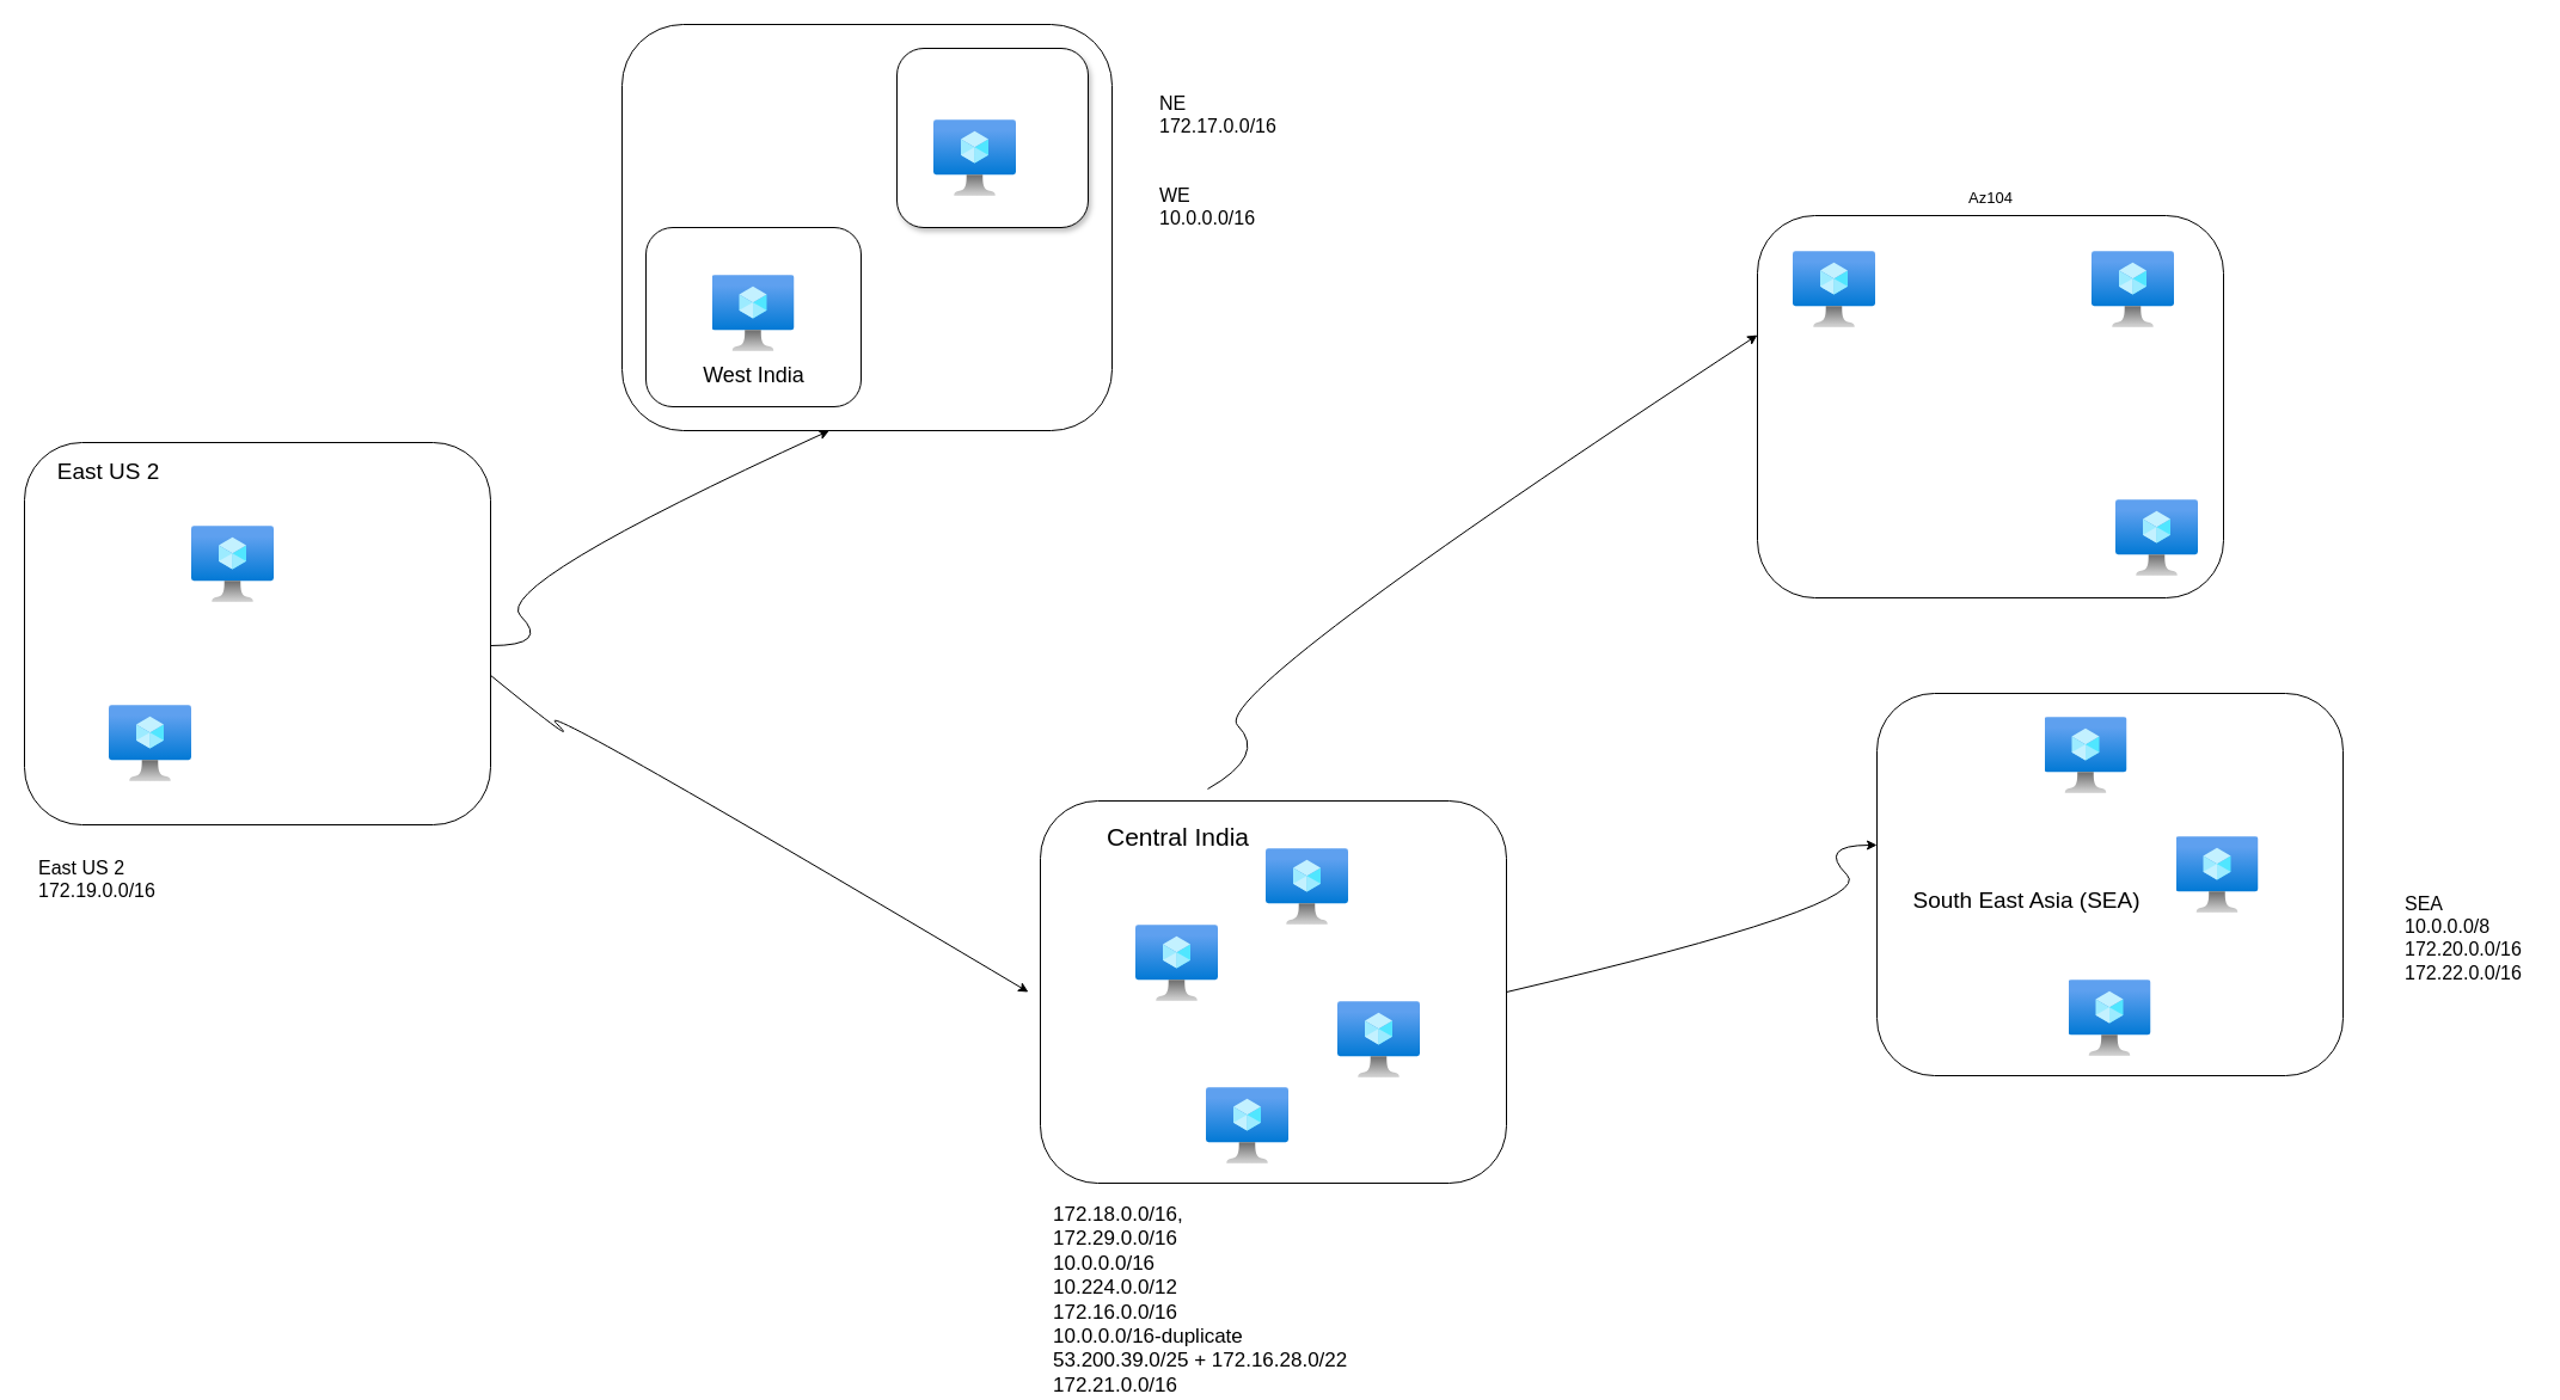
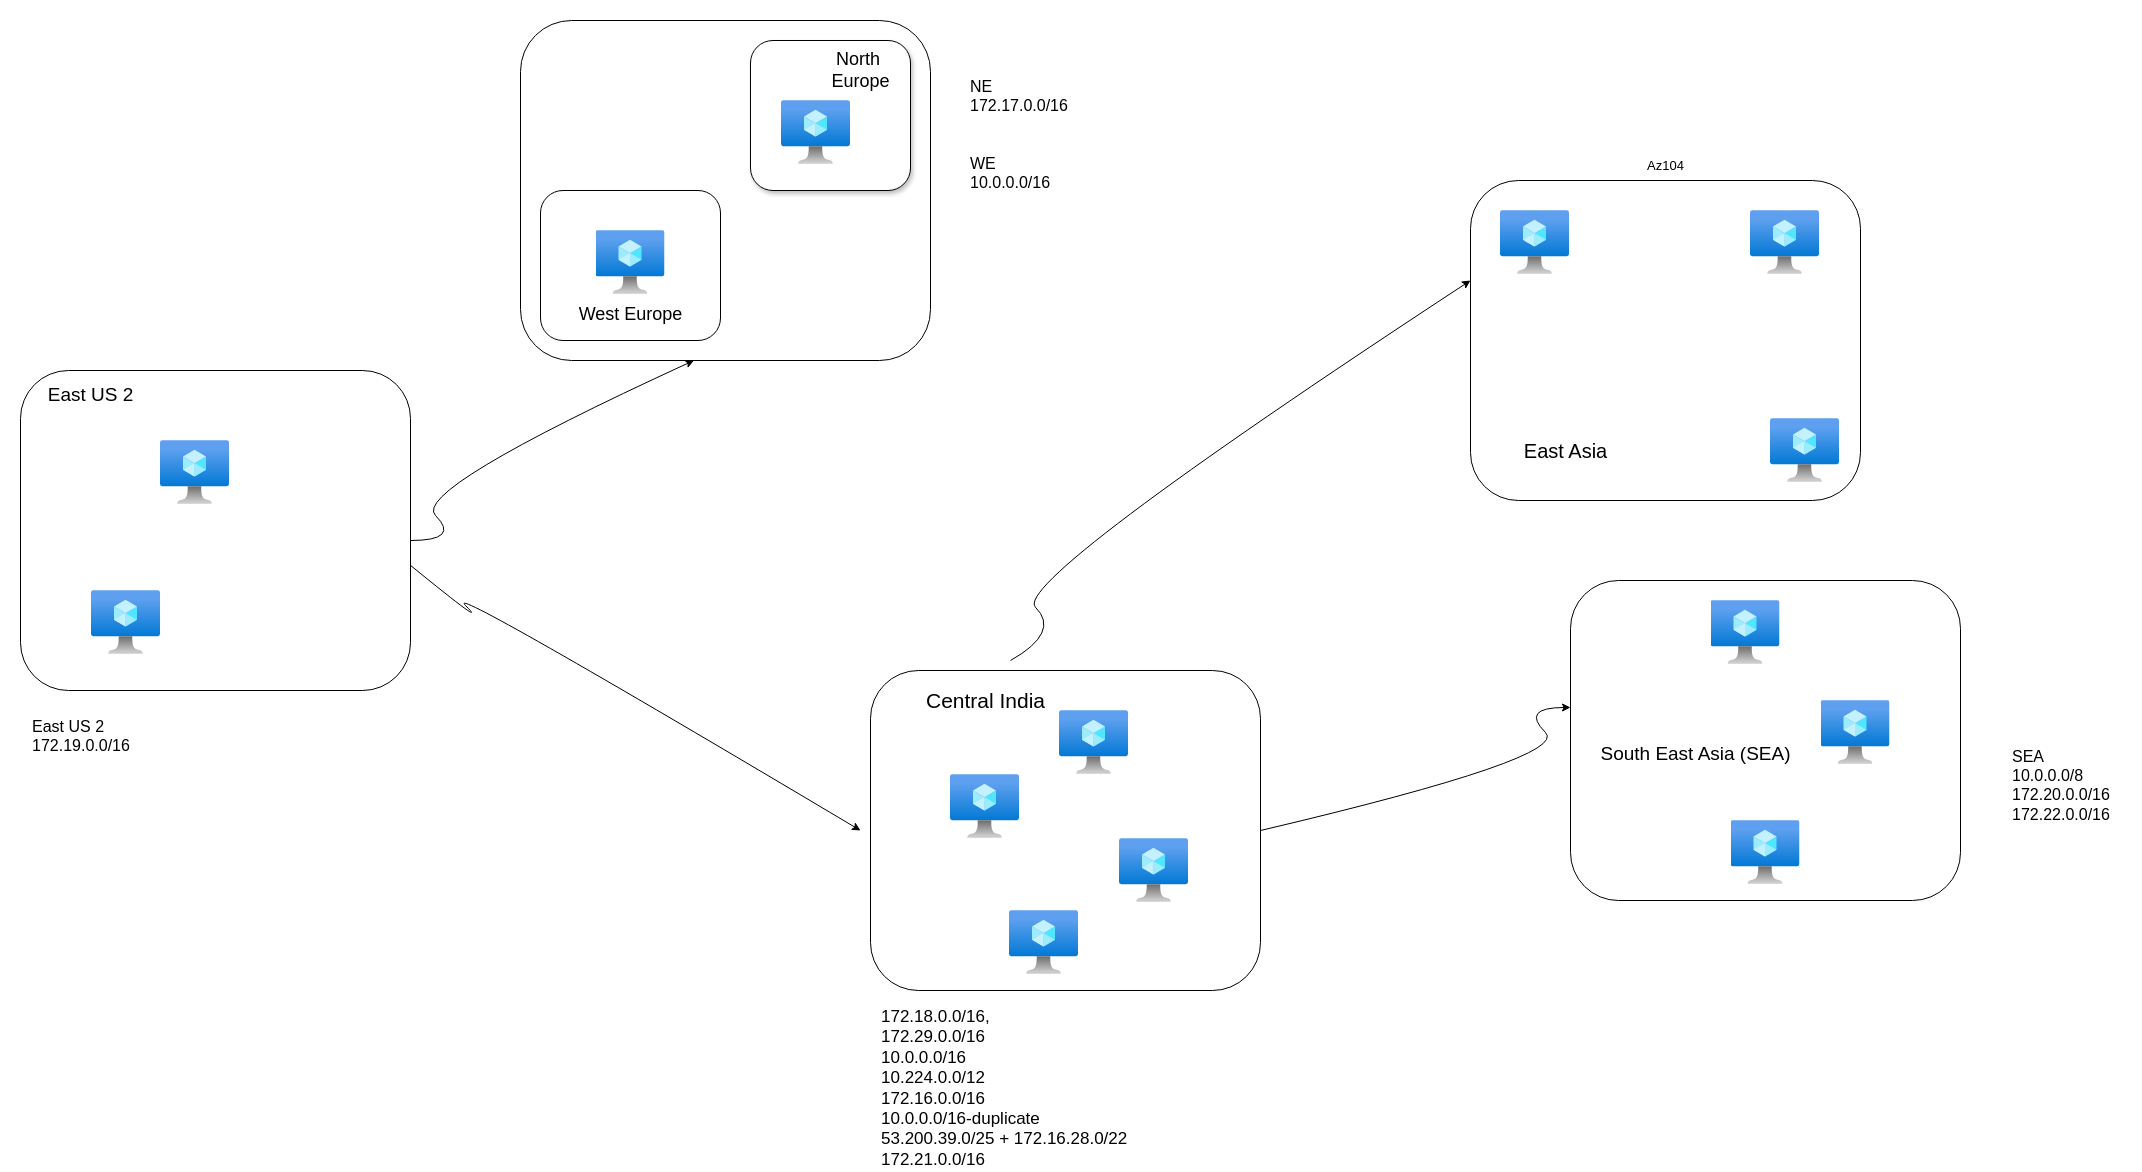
  <mxCell id="0" />
  <mxCell id="1" parent="0" />
  <mxCell id="2" value="" style="rounded=1;whiteSpace=wrap;html=1;" vertex="1" parent="1"><mxGeometry x="20" y="370" width="390" height="320" as="geometry" /></mxCell>
  <mxCell id="3" value="" style="rounded=1;whiteSpace=wrap;html=1;" vertex="1" parent="1"><mxGeometry x="520" y="20" width="410" height="340" as="geometry" /></mxCell>
  <mxCell id="4" value="" style="rounded=1;whiteSpace=wrap;html=1;" vertex="1" parent="1"><mxGeometry x="1570" y="580" width="390" height="320" as="geometry" /></mxCell>
  <mxCell id="5" value="" style="rounded=1;whiteSpace=wrap;html=1;" vertex="1" parent="1"><mxGeometry x="870" y="670" width="390" height="320" as="geometry" /></mxCell>
  <mxCell id="6" value="" style="image;html=1;points=[];align=center;fontSize=12;image=img/lib/azure2/compute/Virtual_Machine.svg;aspect=fixed;" vertex="1" parent="1"><mxGeometry x="950" y="774" width="69" height="64" as="geometry" /></mxCell>
  <mxCell id="7" value="" style="image;html=1;points=[];align=center;fontSize=12;image=img/lib/azure2/compute/Virtual_Machine.svg;aspect=fixed;" vertex="1" parent="1"><mxGeometry x="1009" y="910" width="69" height="64" as="geometry" /></mxCell>
  <mxCell id="8" value="" style="image;html=1;points=[];align=center;fontSize=12;image=img/lib/azure2/compute/Virtual_Machine.svg;aspect=fixed;" vertex="1" parent="1"><mxGeometry x="1059" y="710" width="69" height="64" as="geometry" /></mxCell>
  <mxCell id="9" value="" style="image;html=1;points=[];align=center;fontSize=12;image=img/lib/azure2/compute/Virtual_Machine.svg;aspect=fixed;" vertex="1" parent="1"><mxGeometry x="1710.5" y="600" width="69" height="64" as="geometry" /></mxCell>
  <mxCell id="10" value="" style="image;html=1;points=[];align=center;fontSize=12;image=img/lib/azure2/compute/Virtual_Machine.svg;aspect=fixed;" vertex="1" parent="1"><mxGeometry x="91" y="590" width="69" height="64" as="geometry" /></mxCell>
  <mxCell id="11" value="" style="image;html=1;points=[];align=center;fontSize=12;image=img/lib/azure2/compute/Virtual_Machine.svg;aspect=fixed;" vertex="1" parent="1"><mxGeometry x="160" y="440" width="69" height="64" as="geometry" /></mxCell>
  <mxCell id="12" value="" style="image;html=1;points=[];align=center;fontSize=12;image=img/lib/azure2/compute/Virtual_Machine.svg;aspect=fixed;" vertex="1" parent="1"><mxGeometry x="1119" y="838" width="69" height="64" as="geometry" /></mxCell>
  <mxCell id="13" value="" style="image;html=1;points=[];align=center;fontSize=12;image=img/lib/azure2/compute/Virtual_Machine.svg;aspect=fixed;imageBorder=none;" vertex="1" parent="1"><mxGeometry x="1820.5" y="700" width="69" height="64" as="geometry" /></mxCell>
  <mxCell id="14" value="" style="rounded=1;whiteSpace=wrap;html=1;shadow=1;" vertex="1" parent="1"><mxGeometry x="750" y="40" width="160" height="150" as="geometry" /></mxCell>
  <mxCell id="15" value="" style="image;html=1;points=[];align=center;fontSize=12;image=img/lib/azure2/compute/Virtual_Machine.svg;aspect=fixed;" vertex="1" parent="1"><mxGeometry x="1730.5" y="820" width="69" height="64" as="geometry" /></mxCell>
  <mxCell id="16" value="East US 2" style="text;html=1;align=center;verticalAlign=middle;resizable=0;points=[];autosize=1;strokeColor=none;fillColor=none;strokeWidth=4;fontSize=19;" vertex="1" parent="1"><mxGeometry x="35" y="375" width="110" height="40" as="geometry" /></mxCell>
  <mxCell id="17" value="" style="rounded=1;whiteSpace=wrap;html=1;" vertex="1" parent="1"><mxGeometry x="540" y="190" width="180" height="150" as="geometry" /></mxCell>
  <mxCell id="18" value="Central India" style="text;html=1;align=center;verticalAlign=middle;resizable=0;points=[];autosize=1;strokeColor=none;fillColor=none;fontSize=21;" vertex="1" parent="1"><mxGeometry x="914.5" y="680" width="140" height="40" as="geometry" /></mxCell>
  <mxCell id="19" value="" style="image;html=1;points=[];align=center;fontSize=12;image=img/lib/azure2/compute/Virtual_Machine.svg;aspect=fixed;" vertex="1" parent="1"><mxGeometry x="781" y="100" width="69" height="64" as="geometry" /></mxCell>
  <mxCell id="20" value="" style="image;html=1;points=[];align=center;fontSize=12;image=img/lib/azure2/compute/Virtual_Machine.svg;aspect=fixed;" vertex="1" parent="1"><mxGeometry x="595.5" y="230" width="69" height="64" as="geometry" /></mxCell>
- <mxCell id="21" value="West India" style="text;html=1;align=center;verticalAlign=middle;resizable=0;points=[];autosize=1;strokeColor=none;fillColor=none;fontSize=18;" vertex="1" parent="1"><mxGeometry x="565" y="294" width="130" height="40" as="geometry" /></mxCell>
+ <mxCell id="21" value="West Europe" style="text;html=1;align=center;verticalAlign=middle;resizable=0;points=[];autosize=1;strokeColor=none;fillColor=none;fontSize=18;" vertex="1" parent="1"><mxGeometry x="565" y="294" width="130" height="40" as="geometry" /></mxCell>
+ <mxCell id="22" value="North&amp;nbsp;&lt;div&gt;Europe&lt;/div&gt;" style="text;html=1;align=center;verticalAlign=middle;resizable=0;points=[];autosize=1;strokeColor=none;fillColor=none;fontSize=18;" vertex="1" parent="1"><mxGeometry x="820" y="40" width="80" height="60" as="geometry" /></mxCell>
  <mxCell id="23" value="South East Asia (SEA)" style="text;html=1;align=center;verticalAlign=middle;resizable=0;points=[];autosize=1;strokeColor=none;fillColor=none;fontSize=19;" vertex="1" parent="1"><mxGeometry x="1589.5" y="734" width="210" height="40" as="geometry" /></mxCell>
  <mxCell id="24" value="" style="rounded=1;whiteSpace=wrap;html=1;" vertex="1" parent="1"><mxGeometry x="1470" y="180" width="390" height="320" as="geometry" /></mxCell>
+ <mxCell id="25" value="East Asia" style="text;html=1;align=center;verticalAlign=middle;resizable=0;points=[];autosize=1;strokeColor=none;fillColor=none;fontSize=20;" vertex="1" parent="1"><mxGeometry x="1510" y="430" width="110" height="40" as="geometry" /></mxCell>
  <mxCell id="26" value="" style="image;html=1;points=[];align=center;fontSize=12;image=img/lib/azure2/compute/Virtual_Machine.svg;aspect=fixed;" vertex="1" parent="1"><mxGeometry x="1770" y="418" width="69" height="64" as="geometry" /></mxCell>
  <mxCell id="27" value="" style="image;html=1;points=[];align=center;fontSize=12;image=img/lib/azure2/compute/Virtual_Machine.svg;aspect=fixed;" vertex="1" parent="1"><mxGeometry x="1750" y="210" width="69" height="64" as="geometry" /></mxCell>
  <mxCell id="28" value="" style="image;html=1;points=[];align=center;fontSize=12;image=img/lib/azure2/compute/Virtual_Machine.svg;aspect=fixed;" vertex="1" parent="1"><mxGeometry x="1500" y="210" width="69" height="64" as="geometry" /></mxCell>
  <mxCell id="29" value="Az104" style="text;html=1;align=center;verticalAlign=middle;resizable=0;points=[];autosize=1;strokeColor=none;fillColor=none;fontSize=13;" vertex="1" parent="1"><mxGeometry x="1635" y="150" width="60" height="30" as="geometry" /></mxCell>
  <mxCell id="30" value="" style="curved=1;endArrow=classic;html=1;rounded=0;entryX=0;entryY=0.432;entryDx=0;entryDy=0;entryPerimeter=0;" edge="1" parent="1"><mxGeometry width="50" height="50" relative="1" as="geometry"><mxPoint x="1010" y="660" as="sourcePoint" /><mxPoint x="1470" y="280" as="targetPoint" /><Array as="points"><mxPoint x="1060" y="631.76" /><mxPoint x="1010" y="581.76" /></Array></mxGeometry></mxCell>
  <mxCell id="31" value="" style="curved=1;endArrow=classic;html=1;rounded=0;entryX=0.423;entryY=1;entryDx=0;entryDy=0;entryPerimeter=0;" edge="1" parent="1" target="3"><mxGeometry width="50" height="50" relative="1" as="geometry"><mxPoint x="410" y="540" as="sourcePoint" /><mxPoint x="460" y="490" as="targetPoint" /><Array as="points"><mxPoint x="460" y="540" /><mxPoint x="410" y="490" /></Array></mxGeometry></mxCell>
  <mxCell id="32" value="" style="curved=1;endArrow=classic;html=1;rounded=0;exitX=1;exitY=0.609;exitDx=0;exitDy=0;exitPerimeter=0;" edge="1" parent="1" source="2"><mxGeometry width="50" height="50" relative="1" as="geometry"><mxPoint x="440" y="630" as="sourcePoint" /><mxPoint x="860" y="830" as="targetPoint" /><Array as="points"><mxPoint x="490" y="630" /><mxPoint x="440" y="580" /></Array></mxGeometry></mxCell>
  <mxCell id="33" value="" style="curved=1;endArrow=classic;html=1;rounded=0;exitX=1;exitY=0.5;exitDx=0;exitDy=0;" edge="1" parent="1" source="5"><mxGeometry width="50" height="50" relative="1" as="geometry"><mxPoint x="1520" y="757" as="sourcePoint" /><mxPoint x="1570" y="707" as="targetPoint" /><Array as="points"><mxPoint x="1570" y="757" /><mxPoint x="1520" y="707" /></Array></mxGeometry></mxCell>
  <mxCell id="34" value="172.18.0.0/16,&#10;172.29.0.0/16&#10;10.0.0.0/16&#10;10.224.0.0/12&#10;172.16.0.0/16&#10;10.0.0.0/16-duplicate&#10;53.200.39.0/25 + 172.16.28.0/22&#10;172.21.0.0/16" style="text;whiteSpace=wrap;fontSize=17;" vertex="1" parent="1"><mxGeometry x="878.5" y="1000" width="330" height="80" as="geometry" /></mxCell>
  <mxCell id="35" value="East US 2&#10;172.19.0.0/16" style="text;whiteSpace=wrap;fontSize=16;" vertex="1" parent="1"><mxGeometry x="30" y="710" width="110" height="50" as="geometry" /></mxCell>
  <mxCell id="36" value="NE&#10;172.17.0.0/16&#10;&#10;&#10;WE&#10;10.0.0.0/16" style="text;whiteSpace=wrap;fontSize=16;" vertex="1" parent="1"><mxGeometry x="968" y="70" width="110" height="110" as="geometry" /></mxCell>
  <mxCell id="37" value="SEA&#10;10.0.0.0/8&#10;172.20.0.0/16&#10;172.22.0.0/16" style="text;whiteSpace=wrap;fontSize=16;" vertex="1" parent="1"><mxGeometry x="2010" y="740" width="110" height="80" as="geometry" /></mxCell>
